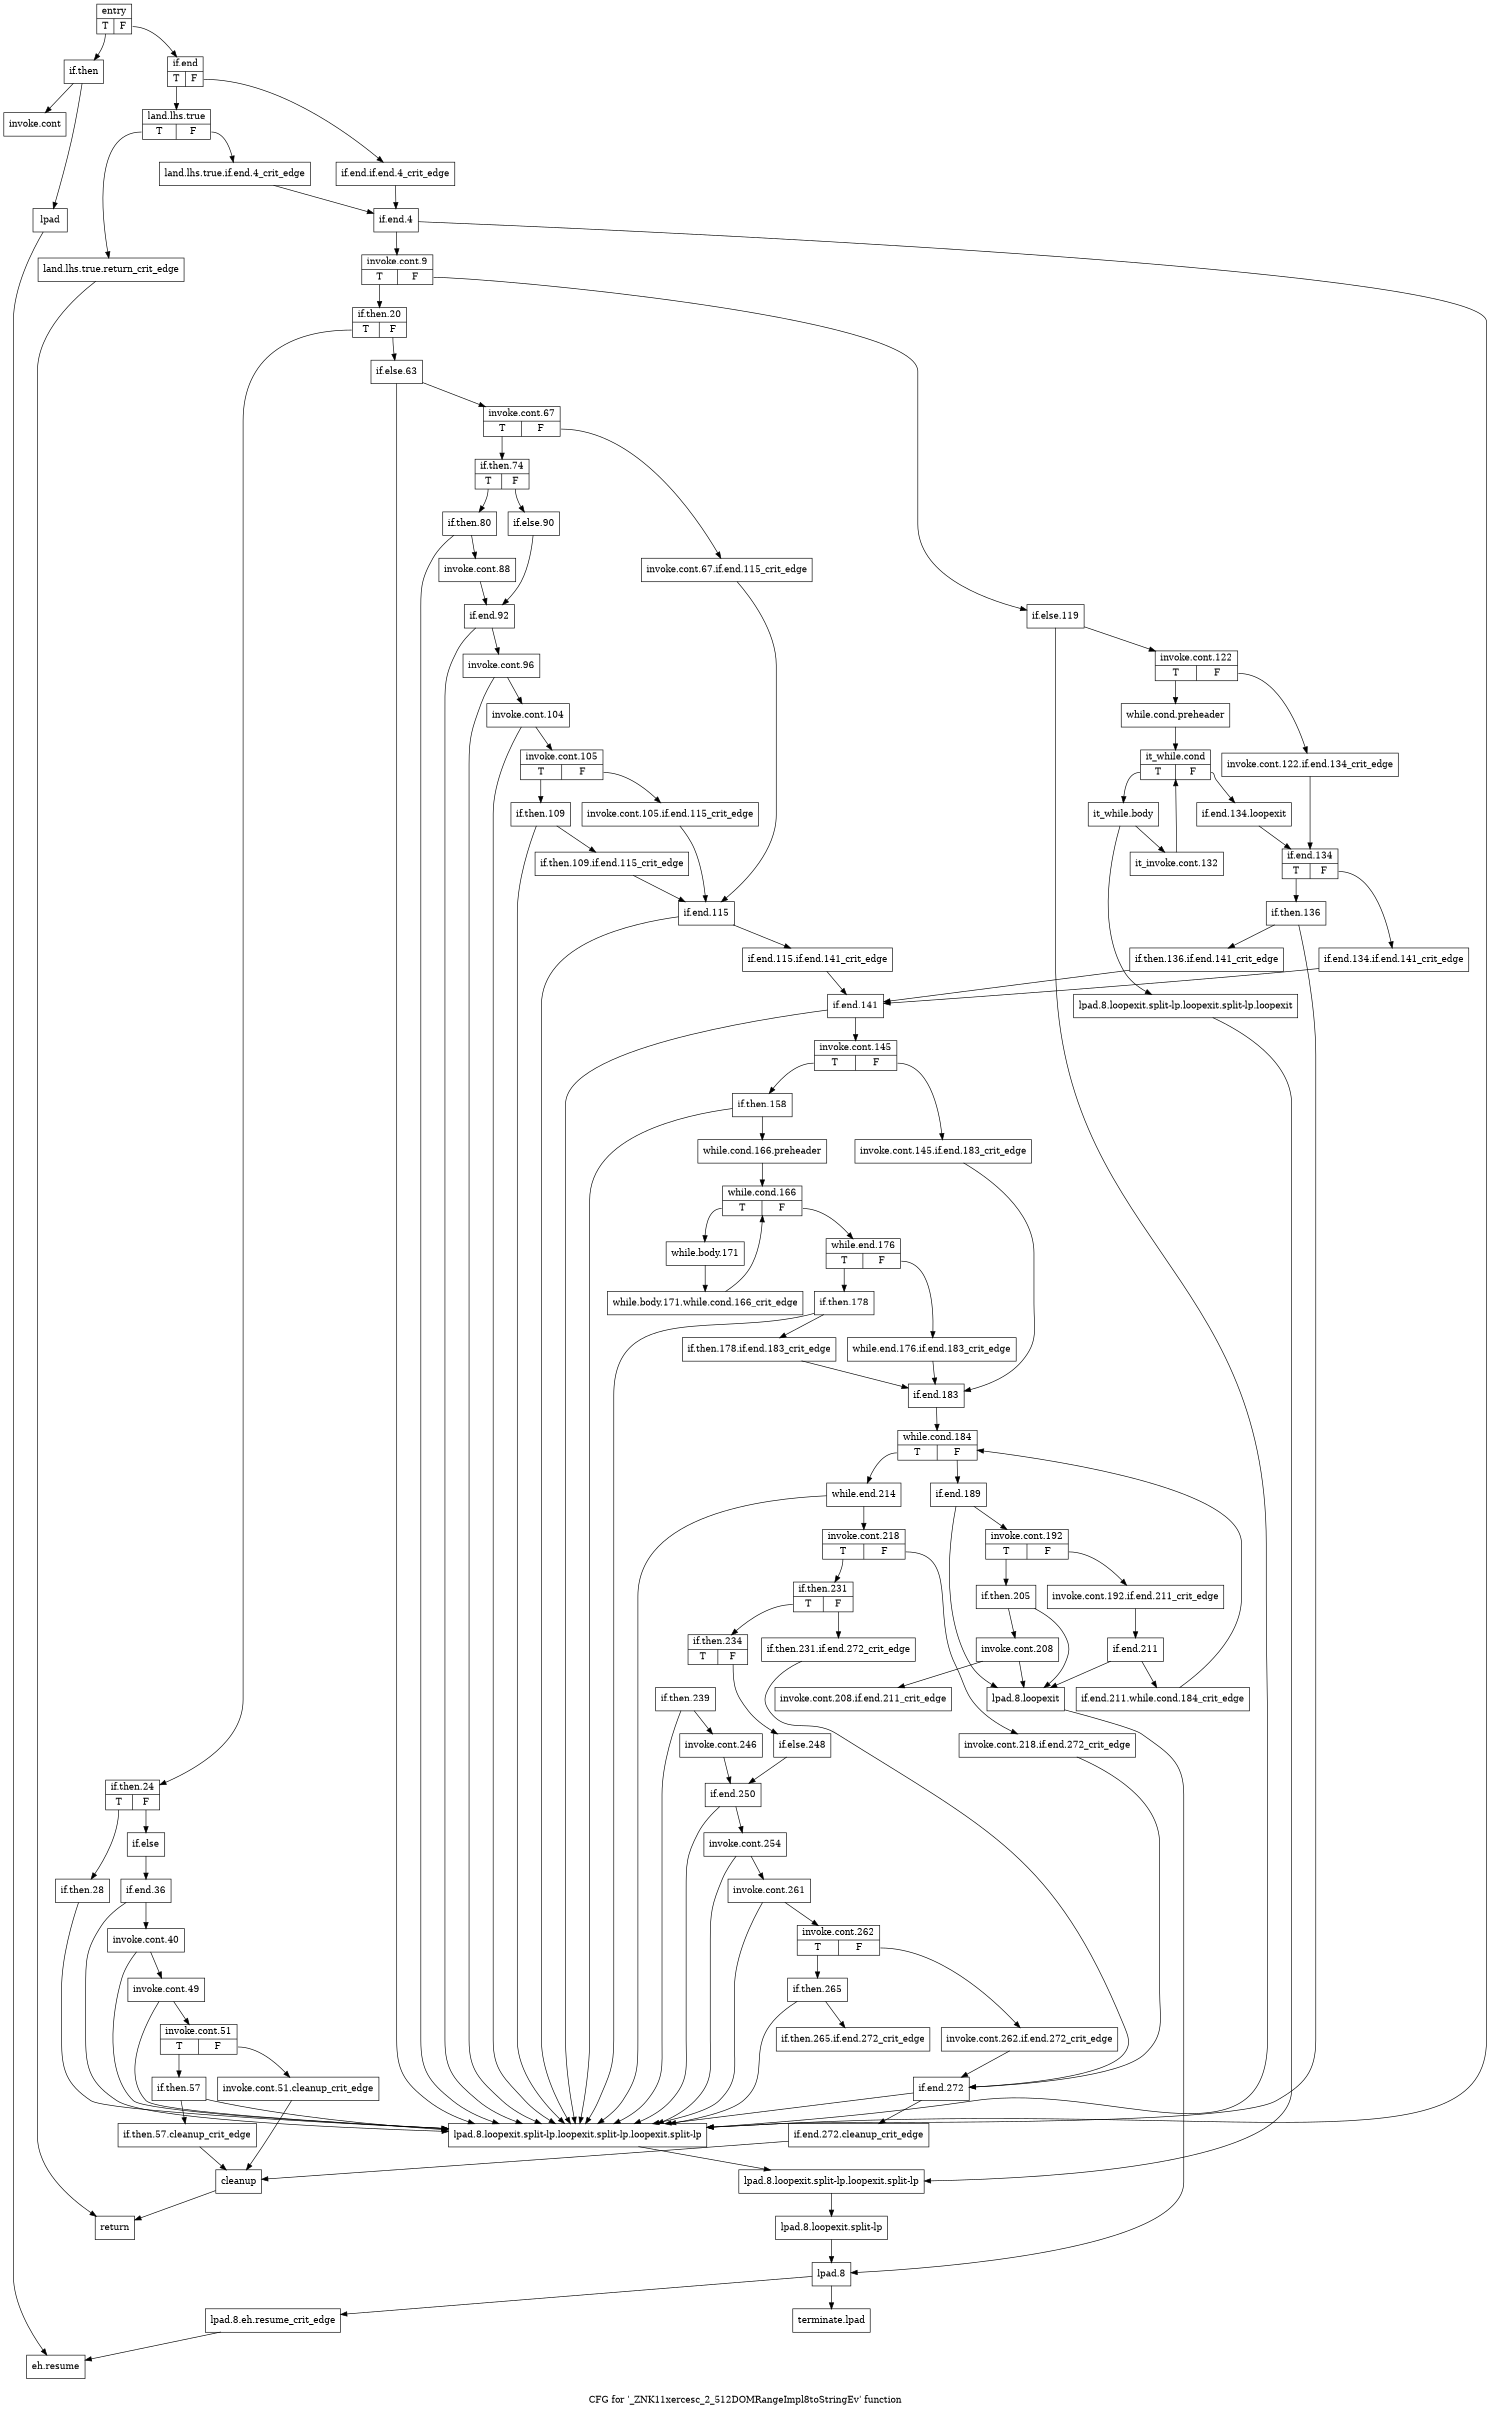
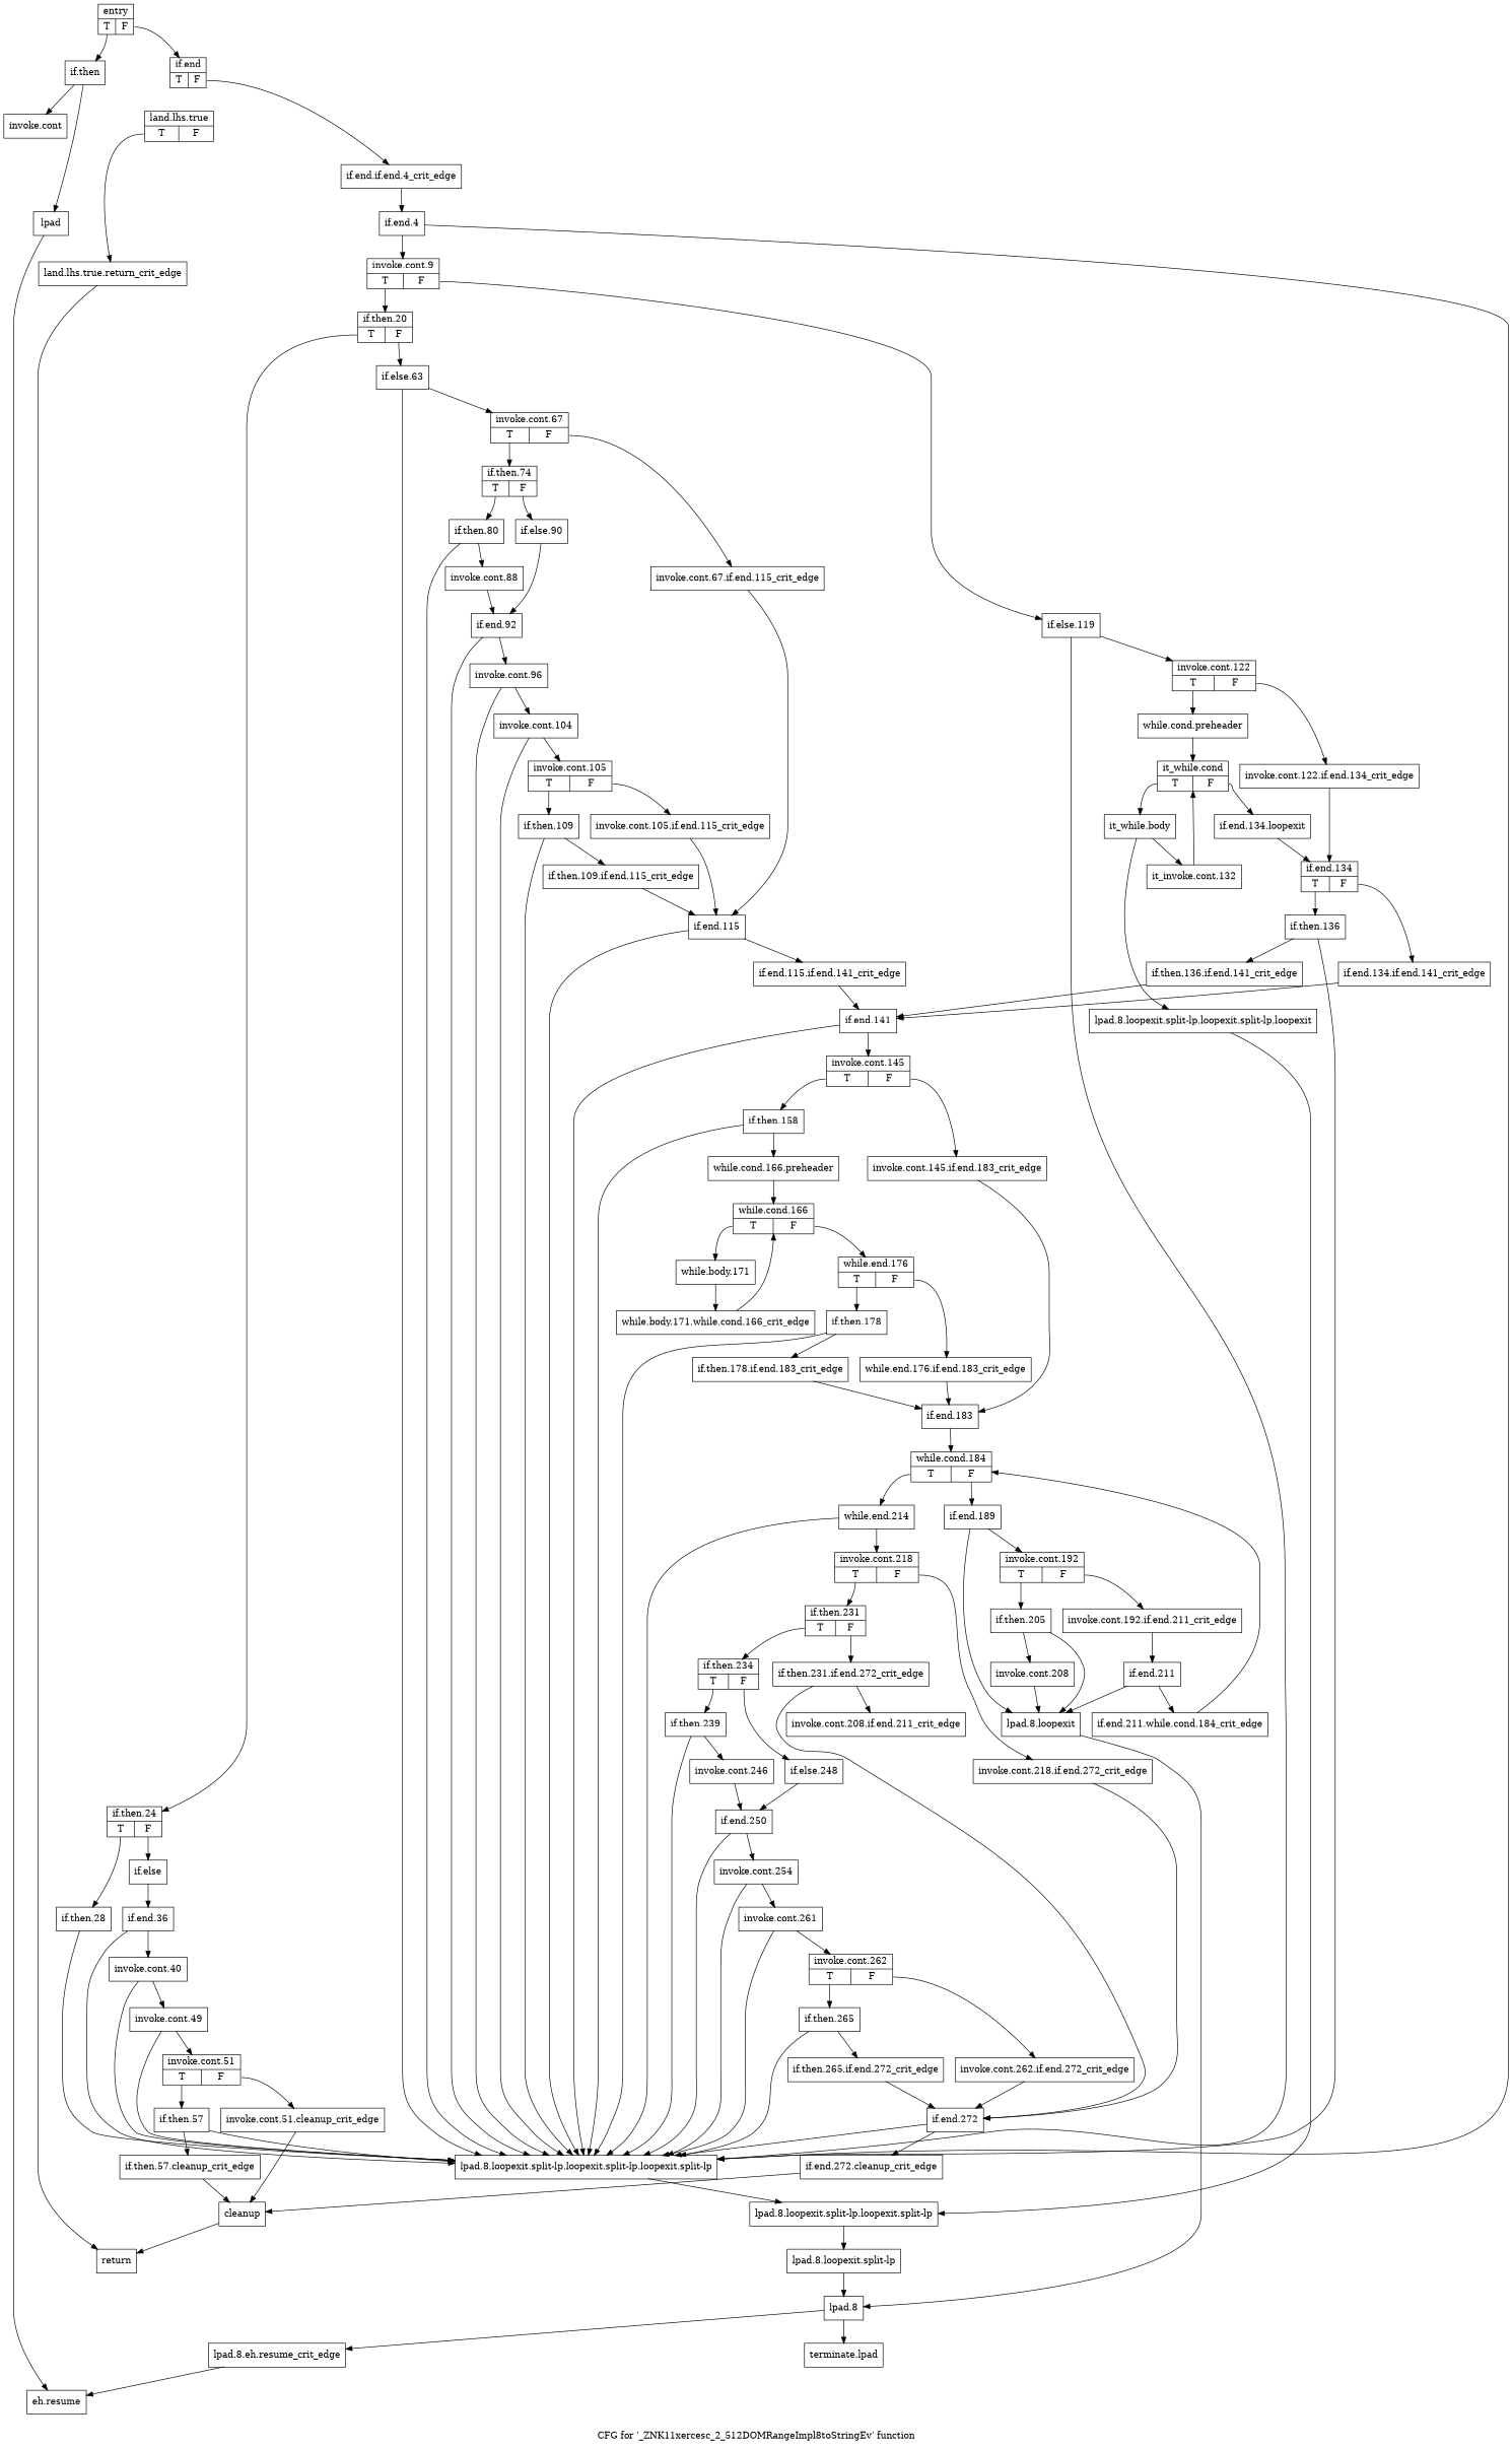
  digraph {
    label="CFG for '_ZNK11xercesc_2_512DOMRangeImpl8toStringEv' function"
    node [shape=record]
    n1 [label="{entry|{<s0>T|<s1>F}}"]
    n2 [label="{if.then}"]
    n3 [label="{if.end|{<s0>T|<s1>F}}"]
    n4 [label="{invoke.cont}"]
    n5 [label="{lpad}"]
    n6 [label="{land.lhs.true|{<s0>T|<s1>F}}"]
    n7 [label="{if.end.if.end.4_crit_edge}"]
    n8 [label="{eh.resume}"]
    n9 [label="{land.lhs.true.return_crit_edge}"]
-   n10 [label="{land.lhs.true.if.end.4_crit_edge}"]
    n11 [label="{if.end.4}"]
    n12 [label="{return}"]
    n13 [label="{invoke.cont.9|{<s0>T|<s1>F}}"]
    n14 [label="{lpad.8.loopexit.split-lp.loopexit.split-lp.loopexit.split-lp}"]
    n15 [label="{if.then.20|{<s0>T|<s1>F}}"]
    n16 [label="{if.else.119}"]
    n17 [label="{lpad.8.loopexit.split-lp.loopexit.split-lp}"]
    n18 [label="{if.then.24|{<s0>T|<s1>F}}"]
    n19 [label="{if.else.63}"]
    n20 [label="{invoke.cont.122|{<s0>T|<s1>F}}"]
    n21 [label="{lpad.8.loopexit.split-lp}"]
    n22 [label="{if.then.28}"]
    n23 [label="{if.else}"]
    n24 [label="{invoke.cont.67|{<s0>T|<s1>F}}"]
    n25 [label="{while.cond.preheader}"]
    n26 [label="{invoke.cont.122.if.end.134_crit_edge}"]
    n27 [label="{if.end.36}"]
    n28 [label="{if.then.74|{<s0>T|<s1>F}}"]
    n29 [label="{invoke.cont.67.if.end.115_crit_edge}"]
    n30 [label="{invoke.cont.40}"]
    n31 [label="{invoke.cont.49}"]
    n32 [label="{lpad.8.loopexit}"]
    n33 [label="{lpad.8}"]
    n34 [label="{lpad.8.eh.resume_crit_edge}"]
    n35 [label="{terminate.lpad}"]
    n36 [label="{lpad.8.loopexit.split-lp.loopexit.split-lp.loopexit}"]
    n37 [label="{invoke.cont.51|{<s0>T|<s1>F}}"]
    n38 [label="{if.then.57}"]
    n39 [label="{invoke.cont.51.cleanup_crit_edge}"]
    n40 [label="{if.then.57.cleanup_crit_edge}"]
    n41 [label="{cleanup}"]
    n42 [label="{if.then.80}"]
    n43 [label="{if.else.90}"]
    n44 [label="{if.end.115}"]
    n45 [label="{invoke.cont.88}"]
    n46 [label="{if.end.92}"]
    n47 [label="{if.end.115.if.end.141_crit_edge}"]
    n48 [label="{if.end.141}"]
    n49 [label="{invoke.cont.96}"]
    n50 [label="{invoke.cont.104}"]
    n51 [label="{invoke.cont.105|{<s0>T|<s1>F}}"]
    n52 [label="{if.then.109}"]
    n53 [label="{invoke.cont.105.if.end.115_crit_edge}"]
    n54 [label="{if.then.109.if.end.115_crit_edge}"]
    n55 [label="{invoke.cont.145|{<s0>T|<s1>F}}"]
    n56 [label="{if.then.158}"]
    n57 [label="{invoke.cont.145.if.end.183_crit_edge}"]
    n58 [label="{it_while.cond|{<s0>T|<s1>F}}"]
    n59 [label="{if.end.134|{<s0>T|<s1>F}}"]
    n60 [label="{it_while.body}"]
    n61 [label="{if.end.134.loopexit}"]
    n62 [label="{if.then.136}"]
    n63 [label="{if.end.134.if.end.141_crit_edge}"]
    n64 [label="{if.then.136.if.end.141_crit_edge}"]
    n65 [label="{it_invoke.cont.132}"]
    n66 [label="{while.cond.166.preheader}"]
    n67 [label="{if.end.183}"]
    n68 [label="{while.cond.166|{<s0>T|<s1>F}}"]
    n69 [label="{while.cond.184|{<s0>T|<s1>F}}"]
    n70 [label="{while.end.214}"]
    n71 [label="{if.end.189}"]
    n72 [label="{while.body.171}"]
    n73 [label="{while.end.176|{<s0>T|<s1>F}}"]
    n74 [label="{while.body.171.while.cond.166_crit_edge}"]
    n75 [label="{if.then.178}"]
    n76 [label="{while.end.176.if.end.183_crit_edge}"]
    n77 [label="{if.then.178.if.end.183_crit_edge}"]
    n78 [label="{invoke.cont.218|{<s0>T|<s1>F}}"]
    n79 [label="{invoke.cont.192|{<s0>T|<s1>F}}"]
    n80 [label="{if.then.231|{<s0>T|<s1>F}}"]
    n81 [label="{invoke.cont.218.if.end.272_crit_edge}"]
    n82 [label="{if.then.205}"]
    n83 [label="{invoke.cont.192.if.end.211_crit_edge}"]
    n84 [label="{invoke.cont.208}"]
    n85 [label="{if.end.211}"]
    n86 [label="{invoke.cont.208.if.end.211_crit_edge}"]
    n87 [label="{if.end.211.while.cond.184_crit_edge}"]
    n88 [label="{if.then.234|{<s0>T|<s1>F}}"]
    n89 [label="{if.then.231.if.end.272_crit_edge}"]
    n90 [label="{if.end.272}"]
    n91 [label="{if.then.239}"]
    n92 [label="{if.else.248}"]
    n93 [label="{if.end.272.cleanup_crit_edge}"]
    n94 [label="{invoke.cont.246}"]
    n95 [label="{if.end.250}"]
    n96 [label="{invoke.cont.254}"]
    n97 [label="{invoke.cont.261}"]
    n98 [label="{invoke.cont.262|{<s0>T|<s1>F}}"]
    n99 [label="{if.then.265}"]
    n100 [label="{invoke.cont.262.if.end.272_crit_edge}"]
    n101 [label="{if.then.265.if.end.272_crit_edge}"]
    n1 -> n2 [tailport=s0]
    n1 -> n3 [tailport=s1]
    n2 -> n4
    n2 -> n5
-   n3 -> n6 [tailport=s0]
    n3 -> n7 [tailport=s1]
    n5 -> n8
    n6 -> n9 [tailport=s0]
-   n6 -> n10 [tailport=s1]
    n7 -> n11
    n9 -> n12
-   n10 -> n11
    n11 -> n13
    n11 -> n14
    n13 -> n15 [tailport=s0]
    n13 -> n16 [tailport=s1]
    n14 -> n17
    n15 -> n18 [tailport=s0]
    n15 -> n19 [tailport=s1]
    n16 -> n14
    n16 -> n20
    n17 -> n21
    n18 -> n22 [tailport=s0]
    n18 -> n23 [tailport=s1]
    n19 -> n14
    n19 -> n24
    n20 -> n25 [tailport=s0]
    n20 -> n26 [tailport=s1]
    n21 -> n33
    n22 -> n14
    n23 -> n27
    n24 -> n28 [tailport=s0]
    n24 -> n29 [tailport=s1]
    n25 -> n58
    n26 -> n59
    n27 -> n14
    n27 -> n30
    n28 -> n42 [tailport=s0]
    n28 -> n43 [tailport=s1]
    n29 -> n44
    n30 -> n14
    n30 -> n31
    n31 -> n14
    n31 -> n37
    n32 -> n33
    n33 -> n34
    n33 -> n35
    n34 -> n8
    n36 -> n17
    n37 -> n38 [tailport=s0]
    n37 -> n39 [tailport=s1]
    n38 -> n14
    n38 -> n40
    n39 -> n41
    n40 -> n41
    n41 -> n12
    n42 -> n14
    n42 -> n45
    n43 -> n46
    n44 -> n14
    n44 -> n47
    n45 -> n46
    n46 -> n14
    n46 -> n49
    n47 -> n48
    n48 -> n14
    n48 -> n55
    n49 -> n14
    n49 -> n50
    n50 -> n14
    n50 -> n51
    n51 -> n52 [tailport=s0]
    n51 -> n53 [tailport=s1]
    n52 -> n14
    n52 -> n54
    n53 -> n44
    n54 -> n44
    n55 -> n56 [tailport=s0]
    n55 -> n57 [tailport=s1]
    n56 -> n14
    n56 -> n66
    n57 -> n67
    n58 -> n60 [tailport=s0]
    n58 -> n61 [tailport=s1]
    n59 -> n62 [tailport=s0]
    n59 -> n63 [tailport=s1]
    n60 -> n36
    n60 -> n65
    n61 -> n59
    n62 -> n14
    n62 -> n64
    n63 -> n48
    n64 -> n48
    n65 -> n58
    n66 -> n68
    n67 -> n69
    n68 -> n72 [tailport=s0]
    n68 -> n73 [tailport=s1]
    n69 -> n70 [tailport=s0]
    n69 -> n71 [tailport=s1]
    n70 -> n14
    n70 -> n78
    n71 -> n32
    n71 -> n79
    n72 -> n74
    n73 -> n75 [tailport=s0]
    n73 -> n76 [tailport=s1]
    n74 -> n68
    n75 -> n14
    n75 -> n77
    n76 -> n67
    n77 -> n67
    n78 -> n80 [tailport=s0]
    n78 -> n81 [tailport=s1]
    n79 -> n82 [tailport=s0]
    n79 -> n83 [tailport=s1]
    n80 -> n88 [tailport=s0]
    n80 -> n89 [tailport=s1]
    n81 -> n90
    n82 -> n32
    n82 -> n84
    n83 -> n85
    n84 -> n32
-   n84 -> n86
+   n89 -> n86
    n85 -> n32
    n85 -> n87
    n87 -> n69
+   n88 -> n91 [tailport=s0]
    n88 -> n92 [tailport=s1]
    n89 -> n90
    n90 -> n14
    n90 -> n93
    n91 -> n14
    n91 -> n94
    n92 -> n95
    n93 -> n41
    n94 -> n95
    n95 -> n14
    n95 -> n96
    n96 -> n14
    n96 -> n97
    n97 -> n14
    n97 -> n98
    n98 -> n99 [tailport=s0]
    n98 -> n100 [tailport=s1]
    n99 -> n14
    n99 -> n101
    n100 -> n90
+   n101 -> n90
  }
